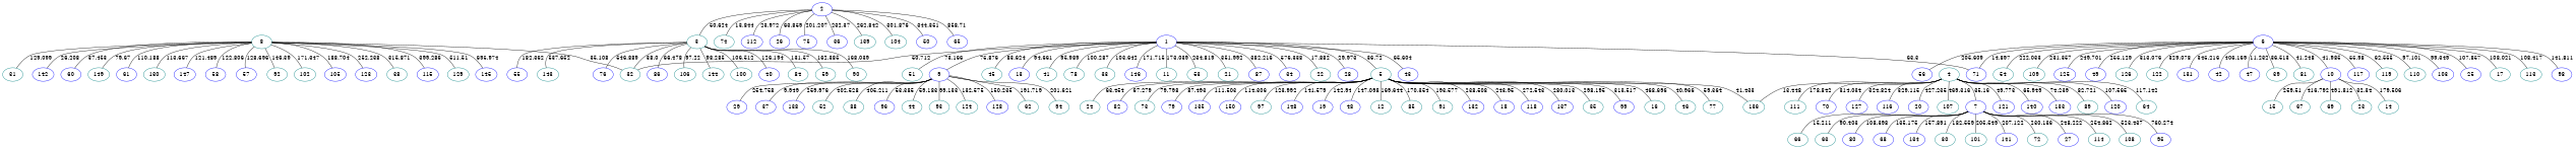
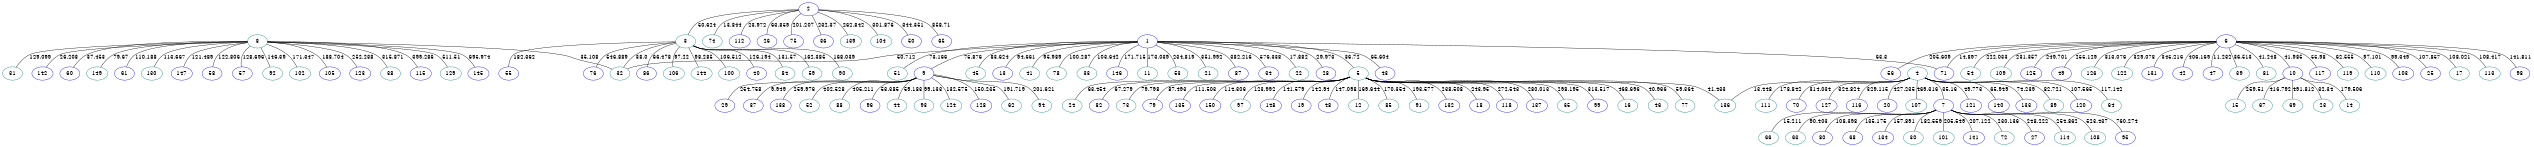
  graph {
    node [color=teal]
    8
    31
    142 [color=blue]
    32
    60 [color=blue]
    149
    61 [color=blue]
    130
    147 [color=blue]
    58 [color=blue]
    57 [color=blue]
    92
    102
    105 [color=blue]
    123 [color=blue]
    38
    115 [color=blue]
    129
    145 [color=blue]
    3
    86 [color=blue]
    106
    144
    100
    40 [color=blue]
    84
    59
    90
    55 [color=blue]
-   143
    76 [color=blue]
    2 [color=blue]
    74
    112 [color=blue]
    26 [color=blue]
    75 [color=blue]
    36 [color=blue]
    139
    104
    50 [color=blue]
    65 [color=blue]
    1 [color=blue]
    22
    28 [color=blue]
    5
    71 [color=blue]
    43 [color=blue]
    51
    9 [color=blue]
    45
    13 [color=blue]
    41
    78
    33
    146 [color=blue]
    11
    53
    21
    87 [color=blue]
    34 [color=blue]
    46
    136
    77
    24
    82 [color=blue]
    73
    79 [color=blue]
    135 [color=blue]
    150 [color=blue]
    97
    148 [color=blue]
    19 [color=blue]
    48 [color=blue]
    12
    85
    91
    132 [color=blue]
    18 [color=blue]
    118 [color=blue]
    137 [color=blue]
    35
    99 [color=blue]
    16
    37 [color=blue]
    96 [color=blue]
    44
    93
    124
    128 [color=blue]
    62
    94
    29 [color=blue]
    138 [color=blue]
    52
    88
    4
    7 [color=blue]
    121 [color=blue]
    140 [color=blue]
    133 [color=blue]
    89
    120 [color=blue]
    64
    111
    70 [color=blue]
    127 [color=blue]
    116 [color=blue]
    20 [color=blue]
    107
    66
    63
    80 [color=blue]
    68 [color=blue]
    134 [color=blue]
    30
    101
    141 [color=blue]
    72
    27 [color=blue]
    114
    108
    95 [color=blue]
    6 [color=blue]
    47 [color=blue]
    39
    81
    10 [color=blue]
    117 [color=blue]
    119
    110
    103 [color=blue]
    25 [color=blue]
    17
    113
    98 [color=blue]
    56 [color=blue]
    54
    109
    125 [color=blue]
    49 [color=blue]
    126
    122
    131 [color=blue]
    42 [color=blue]
    23
    14
    15
    67
    69
    8 -- 31 [label=129.099]
    8 -- 142 [label=26.208]
    8 -- 32 [label=35.108]
    8 -- 60 [label=37.453]
    8 -- 149 [label=79.67]
    8 -- 61 [label=110.188]
    8 -- 130 [label=113.667]
    8 -- 147 [label=121.489]
    8 -- 58 [label=122.806]
    8 -- 57 [label=128.696]
    8 -- 92 [label=146.39]
    8 -- 102 [label=171.347]
    8 -- 105 [label=188.704]
    8 -- 123 [label=252.238]
    8 -- 38 [label=315.871]
    8 -- 115 [label=399.286]
    8 -- 129 [label=511.51]
    8 -- 145 [label=695.974]
    3 -- 32 [label=38.0]
    3 -- 86 [label=66.478]
    3 -- 106 [label=97.22]
    3 -- 144 [label=98.285]
    3 -- 100 [label=106.512]
    3 -- 40 [label=126.194]
    3 -- 84 [label=131.57]
    3 -- 59 [label=162.385]
    3 -- 90 [label=168.039]
    3 -- 55 [label=182.362]
-   3 -- 143 [label=537.652]
    3 -- 76 [label=546.889]
    2 -- 3 [label=50.624]
    2 -- 74 [label=13.844]
    2 -- 112 [label=23.972]
    2 -- 26 [label=63.859]
    2 -- 75 [label=201.207]
    2 -- 36 [label=232.37]
    2 -- 139 [label=262.842]
    2 -- 104 [label=301.876]
    2 -- 50 [label=344.351]
    2 -- 65 [label=858.71]
    1 -- 32 [label=50.712]
    1 -- 22 [label=17.882]
    1 -- 28 [label=29.973]
    1 -- 5 [label=36.72]
    1 -- 71 [label=63.3]
    1 -- 43 [label=65.604]
    1 -- 51 [label=73.166]
    1 -- 9 [label=75.876]
    1 -- 45 [label=83.624]
    1 -- 13 [label=94.661]
    1 -- 41 [label=95.989]
    1 -- 78 [label=100.287]
    1 -- 33 [label=103.642]
    1 -- 146 [label=171.715]
    1 -- 11 [label=173.039]
    1 -- 53 [label=234.819]
    1 -- 21 [label=351.992]
    1 -- 87 [label=382.216]
    1 -- 34 [label=576.338]
    5 -- 46 [label=40.966]
    5 -- 136 [label=41.433]
    5 -- 77 [label=59.364]
    5 -- 24 [label=63.454]
    5 -- 82 [label=67.279]
    5 -- 73 [label=79.798]
    5 -- 79 [label=87.493]
    5 -- 135 [label=111.503]
    5 -- 150 [label=114.306]
    5 -- 97 [label=123.992]
    5 -- 148 [label=141.579]
    5 -- 19 [label=142.94]
    5 -- 48 [label=147.098]
    5 -- 12 [label=169.644]
    5 -- 85 [label=170.354]
    5 -- 91 [label=193.577]
    5 -- 132 [label=238.508]
    5 -- 18 [label=243.95]
    5 -- 118 [label=272.543]
    5 -- 137 [label=280.013]
    5 -- 35 [label=298.195]
    5 -- 99 [label=313.517]
    5 -- 16 [label=468.696]
    9 -- 37 [label=9.949]
    9 -- 96 [label=53.385]
    9 -- 44 [label=59.183]
    9 -- 93 [label=99.133]
    9 -- 124 [label=132.575]
    9 -- 128 [label=150.235]
    9 -- 62 [label=191.719]
    9 -- 94 [label=201.621]
    9 -- 29 [label=254.758]
    9 -- 138 [label=259.976]
    9 -- 52 [label=402.528]
    9 -- 88 [label=405.211]
    4 -- 136 [label=13.448]
    4 -- 7 [label=35.16]
    4 -- 121 [label=49.773]
    4 -- 140 [label=65.949]
    4 -- 133 [label=74.239]
    4 -- 89 [label=82.721]
    4 -- 120 [label=107.565]
    4 -- 64 [label=117.142]
    4 -- 111 [label=178.842]
    4 -- 70 [label=314.034]
    4 -- 127 [label=324.824]
    4 -- 116 [label=329.115]
    4 -- 20 [label=427.235]
    4 -- 107 [label=469.316]
    7 -- 66 [label=15.211]
    7 -- 63 [label=90.403]
    7 -- 80 [label=108.398]
    7 -- 68 [label=135.175]
    7 -- 134 [label=157.891]
    7 -- 30 [label=182.559]
    7 -- 101 [label=205.549]
    7 -- 141 [label=207.122]
    7 -- 72 [label=230.136]
    7 -- 27 [label=248.222]
    7 -- 114 [label=254.862]
    7 -- 108 [label=523.437]
    7 -- 95 [label=760.274]
    6 -- 71 [label=14.897]
    6 -- 47 [label=11.232]
    6 -- 39 [label=36.513]
    6 -- 81 [label=41.248]
    6 -- 10 [label=41.985]
    6 -- 117 [label=55.98]
    6 -- 119 [label=62.555]
    6 -- 110 [label=97.101]
    6 -- 103 [label=99.349]
    6 -- 25 [label=107.857]
    6 -- 17 [label=108.021]
    6 -- 113 [label=108.417]
    6 -- 98 [label=141.811]
    6 -- 56 [label=205.609]
    6 -- 54 [label=222.033]
    6 -- 109 [label=231.357]
    6 -- 125 [label=249.701]
    6 -- 49 [label=255.129]
    6 -- 126 [label=313.076]
    6 -- 122 [label=329.078]
    6 -- 131 [label=345.216]
    6 -- 42 [label=406.169]
    10 -- 23 [label=32.34]
    10 -- 14 [label=179.506]
    10 -- 15 [label=259.51]
    10 -- 67 [label=416.792]
    10 -- 69 [label=491.812]
  }
